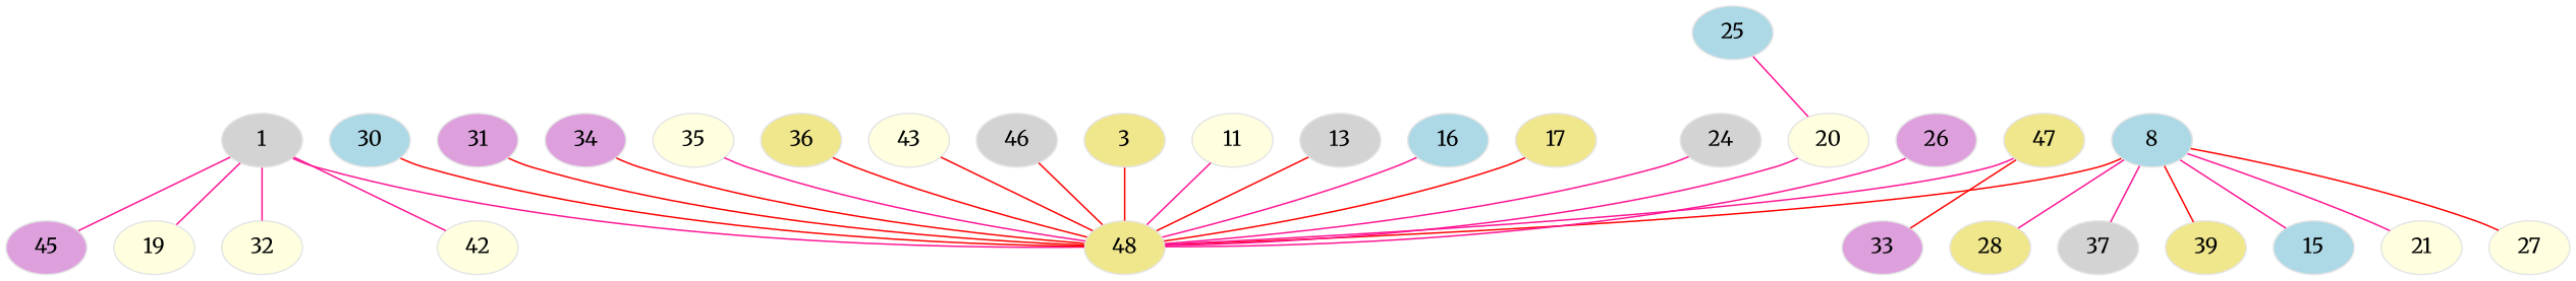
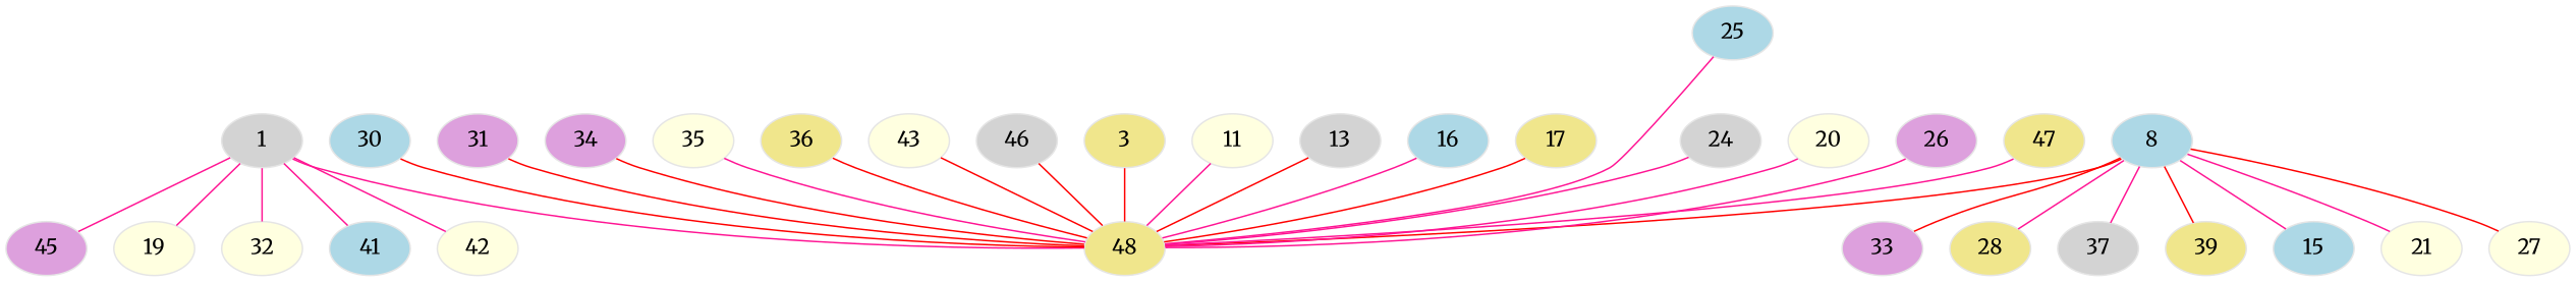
  graph {
    fontname=Merriweather
    node [color=gray90 fillcolor=lightyellow fontname=Merriweather style=filled]
    edge [color=deeppink fontname=Merriweather]
    1 [fillcolor=lightgrey]
    19
    32
+   41 [fillcolor=lightblue]
    42
    45 [fillcolor=plum super="+12"]
    48 [fillcolor=khaki super="+5+10+22+38+6"]
    3 [fillcolor=khaki]
    8 [fillcolor=lightblue super="+7"]
    15 [fillcolor=lightblue]
    21
    27
    28 [fillcolor=khaki]
    33 [fillcolor=plum]
    37 [fillcolor=lightgrey]
    39 [fillcolor=khaki]
    11
    13 [fillcolor=lightgrey]
    16 [fillcolor=lightblue]
    17 [fillcolor=khaki]
    20
    24 [fillcolor=lightgrey]
    25 [fillcolor=lightblue]
    26 [fillcolor=plum]
    30 [fillcolor=lightblue]
    31 [fillcolor=plum]
    34 [fillcolor=plum]
    35
    36 [fillcolor=khaki]
    43 [super="+40"]
    46 [fillcolor=lightgrey super="+18"]
    47 [fillcolor=khaki super="+44"]
    1 -- 19
    1 -- 32
+   1 -- 41
    1 -- 42
    1 -- 45
    1 -- 48 [weight=5]
    3 -- 48 [color=red weight=2]
    8 -- 48 [color=red weight=4]
    8 -- 15
    8 -- 21
    8 -- 27 [color=red]
    8 -- 28
-   47 -- 33 [color=red]
+   8 -- 33 [color=red]
    8 -- 37
    8 -- 39 [color=red]
    11 -- 48
    13 -- 48 [color=red]
    16 -- 48
    17 -- 48 [color=red]
    20 -- 48
    24 -- 48
-   25 -- 20
+   25 -- 48
    26 -- 48
    30 -- 48 [color=red]
    31 -- 48 [color=red]
    34 -- 48 [color=red]
    35 -- 48
    36 -- 48 [color=red]
    43 -- 48 [color=red]
    46 -- 48 [color=red]
    47 -- 48
  }
